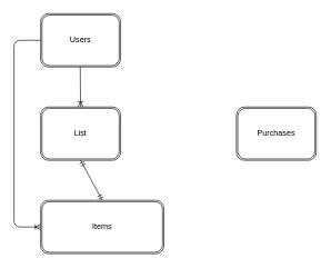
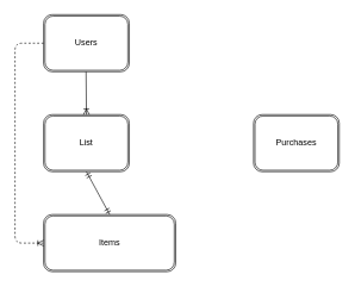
  <mxCell id="0" />
  <mxCell id="1" parent="0" />
  <mxCell id="2" value="Users" style="shape=ext;double=1;rounded=1;whiteSpace=wrap;html=1;" vertex="1" parent="1"><mxGeometry x="60" y="20" width="120" height="80" as="geometry" /></mxCell>
  <mxCell id="3" value="List" style="shape=ext;double=1;rounded=1;whiteSpace=wrap;html=1;" vertex="1" parent="1"><mxGeometry x="60" y="160" width="120" height="80" as="geometry" /></mxCell>
  <mxCell id="4" value="Purchases" style="shape=ext;double=1;rounded=1;whiteSpace=wrap;html=1;" vertex="1" parent="1"><mxGeometry x="354" y="160" width="120" height="80" as="geometry" /></mxCell>
  <mxCell id="5" value="Items" style="shape=ext;double=1;rounded=1;whiteSpace=wrap;html=1;" vertex="1" parent="1"><mxGeometry x="60" y="300" width="185" height="80" as="geometry" /></mxCell>
- <mxCell id="6" value="" style="edgeStyle=orthogonalEdgeStyle;fontSize=12;html=1;endArrow=ERoneToMany;exitX=0;exitY=0.5;exitDx=0;exitDy=0;entryX=0;entryY=0.5;entryDx=0;entryDy=0;" edge="1" parent="1" source="2" target="5"><mxGeometry width="100" height="100" relative="1" as="geometry"><mxPoint x="40" y="260" as="sourcePoint" /><mxPoint x="140" y="160" as="targetPoint" /><Array as="points"><mxPoint x="20" y="60" /><mxPoint x="20" y="340" /></Array></mxGeometry></mxCell>
+ <mxCell id="6" value="" style="edgeStyle=orthogonalEdgeStyle;fontSize=12;html=1;endArrow=ERoneToMany;exitX=0;exitY=0.5;exitDx=0;exitDy=0;entryX=0;entryY=0.5;entryDx=0;entryDy=0;dashed=1;" edge="1" parent="1" source="2" target="5"><mxGeometry width="100" height="100" relative="1" as="geometry"><mxPoint x="40" y="260" as="sourcePoint" /><mxPoint x="140" y="160" as="targetPoint" /><Array as="points"><mxPoint x="20" y="60" /><mxPoint x="20" y="340" /></Array></mxGeometry></mxCell>
  <mxCell id="7" value="" style="fontSize=12;html=1;endArrow=ERoneToMany;" edge="1" parent="1"><mxGeometry width="100" height="100" relative="1" as="geometry"><mxPoint x="119.5" y="100" as="sourcePoint" /><mxPoint x="120" y="160" as="targetPoint" /></mxGeometry></mxCell>
  <mxCell id="8" value="" style="fontSize=12;html=1;endArrow=ERmandOne;startArrow=ERmandOne;exitX=0.5;exitY=0;exitDx=0;exitDy=0;entryX=0.5;entryY=1;entryDx=0;entryDy=0;" edge="1" parent="1" source="5" target="3"><mxGeometry width="100" height="100" relative="1" as="geometry"><mxPoint x="160" y="430" as="sourcePoint" /><mxPoint x="160" y="288" as="targetPoint" /></mxGeometry></mxCell>
